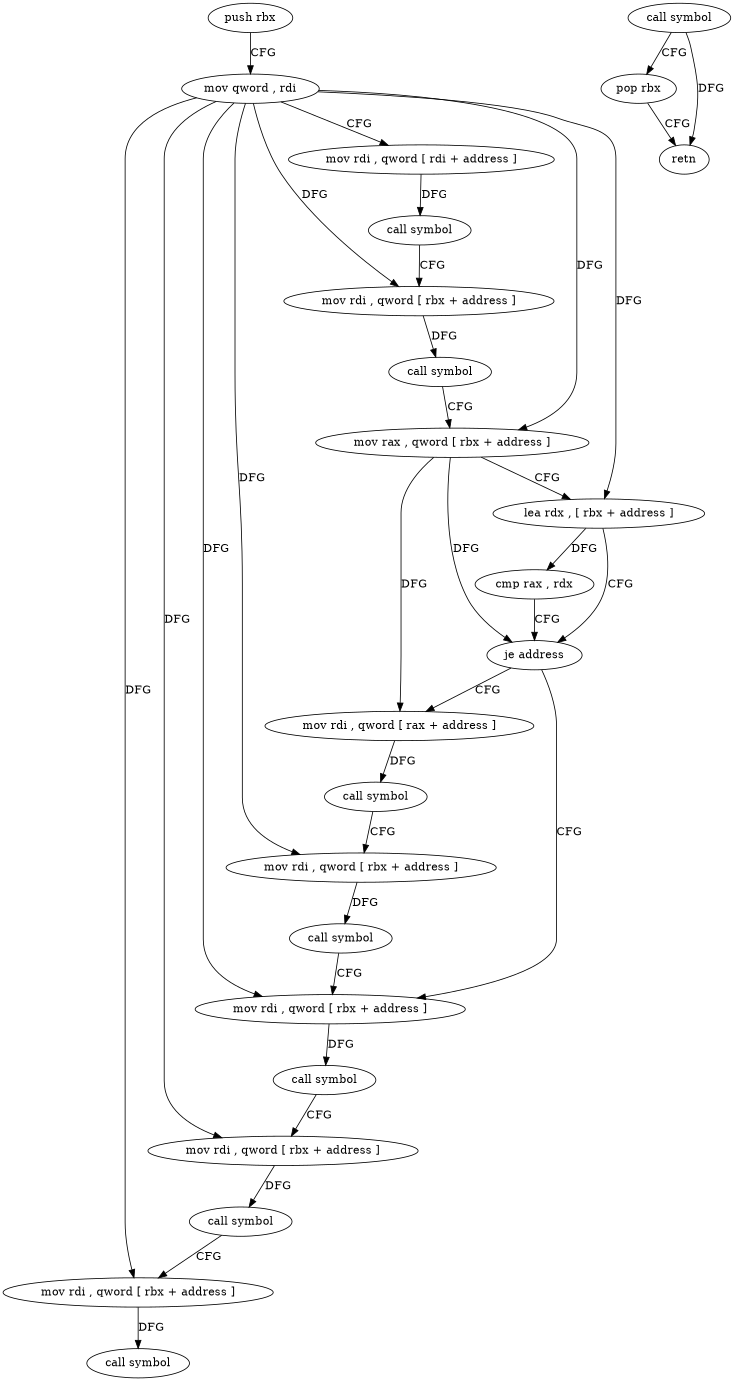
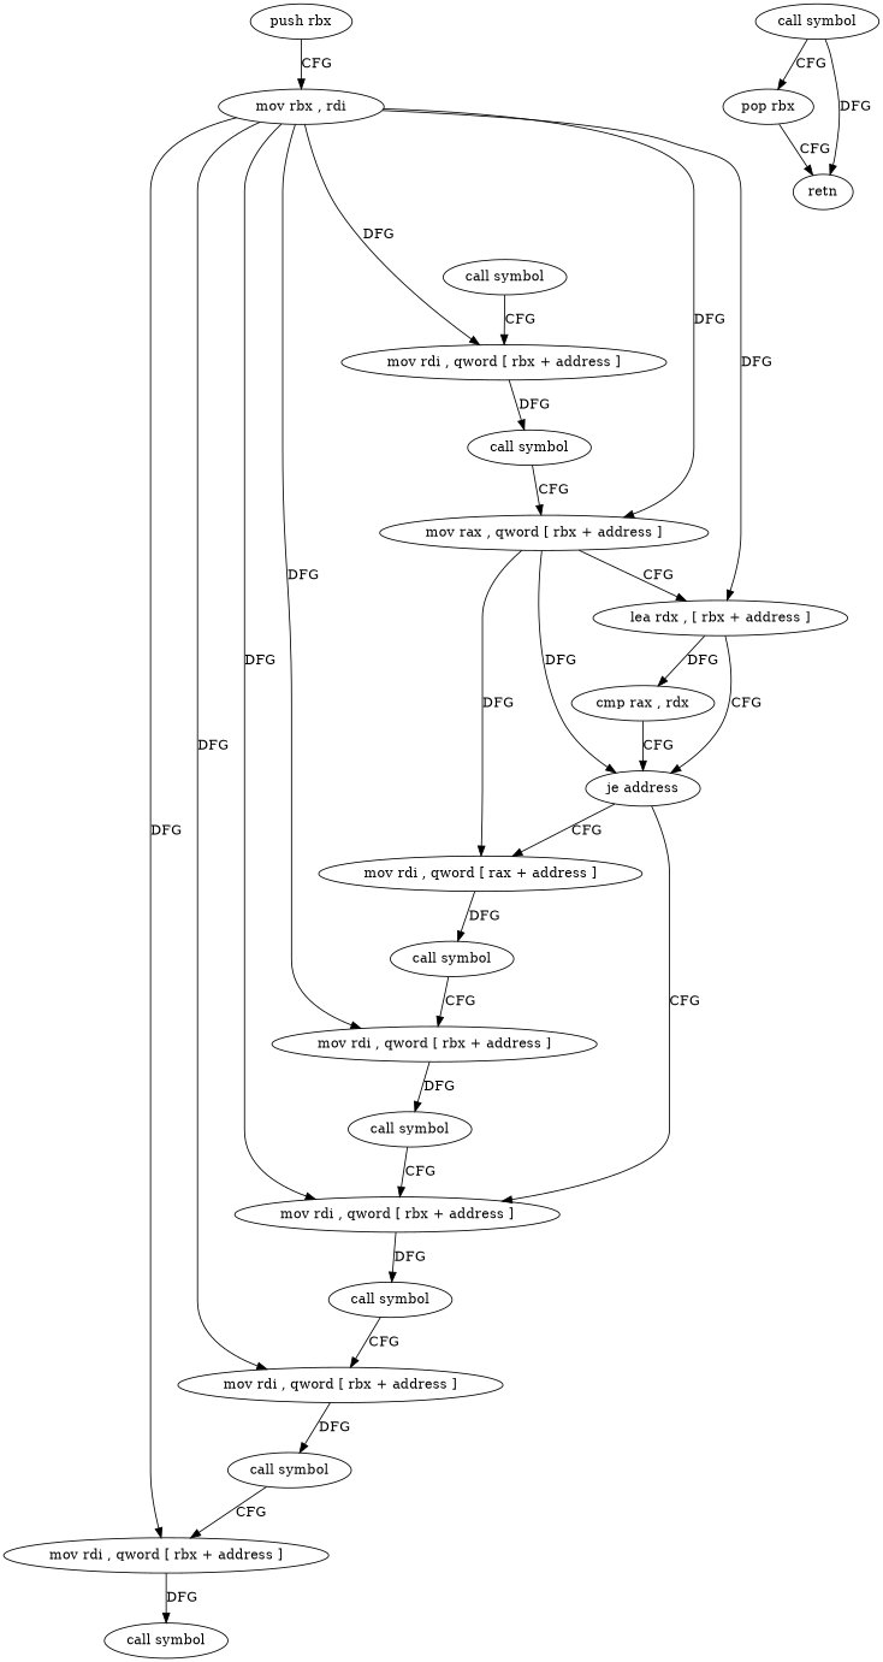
  digraph {
    n1 [label="push rbx"]
-   n2 [label="mov qword , rdi"]
-   n3 [label="mov rdi , qword [ rdi + address ]"]
+   n2 [label="mov rbx , rdi"]
    n4 [label="mov rdi , qword [ rbx + address ]"]
    n5 [label="mov rax , qword [ rbx + address ]"]
    n6 [label="lea rdx , [ rbx + address ]"]
    n7 [label="mov rdi , qword [ rbx + address ]"]
    n8 [label="mov rdi , qword [ rbx + address ]"]
    n9 [label="mov rdi , qword [ rbx + address ]"]
    n10 [label="mov rdi , qword [ rbx + address ]"]
    n11 [label="call symbol"]
    n12 [label="call symbol"]
    n13 [label="je address"]
    n14 [label="mov rdi , qword [ rax + address ]"]
    n15 [label="cmp rax , rdx"]
    n16 [label="call symbol"]
    n17 [label="call symbol"]
    n18 [label="call symbol"]
    n19 [label="call symbol"]
    n20 [label="call symbol"]
    n21 [label="call symbol"]
    n22 [label="pop rbx"]
    n23 [label=retn]
    n1 -> n2 [label=CFG]
-   n2 -> n3 [label=CFG]
    n2 -> n4 [label=DFG]
    n2 -> n5 [label=DFG]
    n2 -> n6 [label=DFG]
    n2 -> n7 [label=DFG]
    n2 -> n8 [label=DFG]
    n2 -> n9 [label=DFG]
    n2 -> n10 [label=DFG]
-   n3 -> n11 [label=DFG]
    n4 -> n12 [label=DFG]
    n5 -> n6 [label=CFG]
    n5 -> n13 [label=DFG]
    n5 -> n14 [label=DFG]
    n6 -> n13 [label=CFG]
    n6 -> n15 [label=DFG]
    n7 -> n16 [label=DFG]
    n8 -> n17 [label=DFG]
    n9 -> n18 [label=DFG]
    n10 -> n19 [label=DFG]
    n11 -> n4 [label=CFG]
    n12 -> n5 [label=CFG]
    n13 -> n7 [label=CFG]
    n13 -> n14 [label=CFG]
    n14 -> n20 [label=DFG]
    n15 -> n13 [label=CFG]
    n16 -> n8 [label=CFG]
    n17 -> n9 [label=CFG]
    n19 -> n7 [label=CFG]
    n20 -> n10 [label=CFG]
    n21 -> n22 [label=CFG]
    n21 -> n23 [label=DFG]
    n22 -> n23 [label=CFG]
  }
